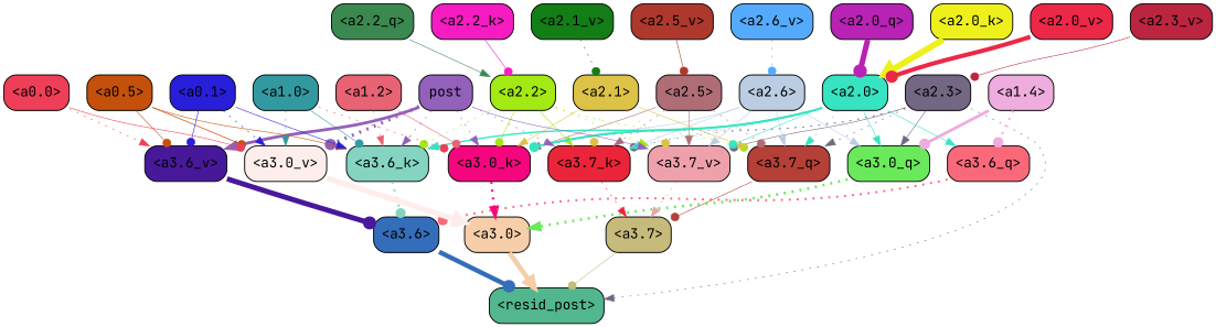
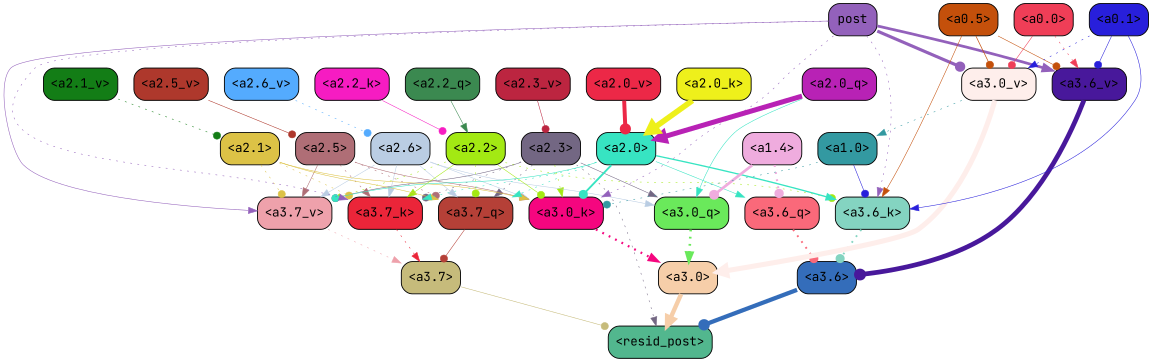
  strict digraph {
    fontname="JetBrains Mono"
    splines=true
    node [color=black fontname="JetBrains Mono" shape=box style="filled, rounded"]
    edge [arrowhead=dot color="#37e4c2" fontname="JetBrains Mono" penwidth=0.6 style=solid]
    "<a3.7>" [fillcolor="#c6bb7b"]
    "<resid_post>" [fillcolor="#52b78e"]
    "<a3.6>" [fillcolor="#346dba"]
    "<a3.0>" [fillcolor="#f6cea9"]
    "<a2.3>" [fillcolor="#736783"]
    "<a3.7_q>" [fillcolor="#b54037"]
    "<a3.0_q>" [fillcolor="#6ae95b"]
    "<a3.7_k>" [fillcolor="#eb2539"]
    "<a3.0_k>" [fillcolor="#f5067f"]
    "<a3.7_v>" [fillcolor="#eea1ab"]
    "<a3.6_q>" [fillcolor="#fa697a"]
    "<a3.6_k>" [fillcolor="#84d4c1"]
    "<a3.6_v>" [fillcolor="#48189b"]
    "<a3.0_v>" [fillcolor="#feeeeb"]
    "<a2.6>" [fillcolor="#bacde3"]
    "<a2.5>" [fillcolor="#af6e76"]
    "<a2.2>" [fillcolor="#a3e913"]
    "<a2.1>" [fillcolor="#dcc246"]
    "<a2.0>" [fillcolor="#37e4c2"]
    "<a1.4>" [fillcolor="#efacde"]
    n21 [fillcolor="#9361bb" label=post]
-   "<a1.2>" [fillcolor="#e86374"]
    "<a1.0>" [fillcolor="#3399a1"]
    "<a0.5>" [fillcolor="#c4500b"]
    "<a0.1>" [fillcolor="#281fdb"]
    "<a0.0>" [fillcolor="#ef3e57"]
    "<a2.2_q>" [fillcolor="#3b8950"]
    "<a2.0_q>" [fillcolor="#b822b5"]
    "<a2.2_k>" [fillcolor="#f61cc2"]
    "<a2.0_k>" [fillcolor="#eef01b"]
    "<a2.6_v>" [fillcolor="#54abfe"]
    "<a2.5_v>" [fillcolor="#ae382c"]
    "<a2.3_v>" [fillcolor="#bc2540"]
    "<a2.1_v>" [fillcolor="#137d16"]
    "<a2.0_v>" [fillcolor="#ec2847"]
    "<a3.7>" -> "<resid_post>" [color="#c6bb7b"]
    "<a3.6>" -> "<resid_post>" [color="#346dba" penwidth=4.7534414529800415]
    "<a3.0>" -> "<resid_post>" [color="#f6cea9" penwidth=4.898576855659485 arrowhead="" style=""]
    "<a2.3>" -> "<resid_post>" [arrowhead=normal color="#736783" style=dotted]
    "<a2.3>" -> "<a3.7_q>" [arrowhead=normal color="#736783" style=dotted]
    "<a2.3>" -> "<a3.0_q>" [arrowhead=normal color="#736783"]
    "<a2.3>" -> "<a3.7_k>" [color="#736783" style=dotted]
-   "<a2.3>" -> "<a3.0_k>" [arrowhead=normal color="#736783" style=dotted]
+   "<a2.3>" -> "<a3.0_k>" [arrowhead=normal color="#a3e913" style=dotted]
    "<a2.3>" -> "<a3.7_v>" [color="#736783"]
    "<a3.7_q>" -> "<a3.7>" [color="#b54037"]
    "<a3.0_q>" -> "<a3.0>" [arrowhead=normal color="#6ae95b" penwidth=2.870753765106201 style=dotted]
    "<a3.7_k>" -> "<a3.7>" [arrowhead=normal color="#eb2539" style=dotted]
    "<a3.0_k>" -> "<a3.0>" [arrowhead=normal color="#f5067f" penwidth=2.520303964614868 style=dotted]
    "<a3.7_v>" -> "<a3.7>" [arrowhead=normal color="#eea1ab" style=dotted]
    "<a3.6_q>" -> "<a3.6>" [color="#fa697a" penwidth=2.160832464694977 style=dotted]
    "<a3.6_k>" -> "<a3.6>" [color="#84d4c1" penwidth=2.13908451795578 style=dotted]
    "<a3.6_v>" -> "<a3.6>" [color="#48189b" penwidth=5.297133803367615]
    "<a3.0_v>" -> "<a3.0>" [color="#feeeeb" penwidth=5.680712580680847 arrowhead="" style=""]
    "<a2.6>" -> "<a3.7_q>" [color="#bacde3" arrowhead="" style=""]
    "<a2.6>" -> "<a3.0_q>" [color="#bacde3" arrowhead="" style=""]
    "<a2.6>" -> "<a3.7_k>" [color="#bacde3" arrowhead="" style=""]
    "<a2.6>" -> "<a3.0_k>" [color="#bacde3" arrowhead="" style=""]
    "<a2.6>" -> "<a3.7_v>" [color="#bacde3" arrowhead="" style=""]
    "<a2.5>" -> "<a3.7_q>" [color="#af6e76" style=dotted]
    "<a2.5>" -> "<a3.7_k>" [arrowhead=normal color="#af6e76" style=dotted]
    "<a2.5>" -> "<a3.0_k>" [arrowhead=normal color="#af6e76"]
    "<a2.5>" -> "<a3.7_v>" [arrowhead=normal color="#af6e76"]
    "<a2.2>" -> "<a3.7_q>" [color="#a3e913" style=dotted]
    "<a2.2>" -> "<a3.7_k>" [arrowhead=normal color="#a3e913"]
    "<a2.2>" -> "<a3.0_k>" [color="#a3e913"]
    "<a2.2>" -> "<a3.7_v>" [arrowhead=normal color="#a3e913" style=dotted]
    "<a2.2>" -> "<a3.6_k>" [color="#a3e913" style=dotted]
    "<a2.1>" -> "<a3.7_q>" [arrowhead=normal color="#dcc246"]
    "<a2.1>" -> "<a3.7_k>" [color="#dcc246" style=dotted]
    "<a2.1>" -> "<a3.0_k>" [arrowhead=normal color="#dcc246"]
    "<a2.1>" -> "<a3.7_v>" [color="#dcc246" style=dotted]
    "<a2.0>" -> "<a3.7_q>" [arrowhead=normal style=dotted]
-   "<a2.0>" -> "<a3.0_q>" [arrowhead=normal]
+   "<a2.0_q>" -> "<a3.0_q>" [arrowhead=normal]
    "<a2.0>" -> "<a3.7_k>" [arrowhead=normal style=dotted]
    "<a2.0>" -> "<a3.0_k>" [penwidth=2.095262974500656]
    "<a2.0>" -> "<a3.7_v>"
    "<a2.0>" -> "<a3.6_q>" [arrowhead=normal]
    "<a2.0>" -> "<a3.6_k>" [arrowhead=normal penwidth=1.4807794839143753]
    "<a1.4>" -> "<a3.0_q>" [color="#efacde" penwidth=3.0341034531593323]
    "<a1.4>" -> "<a3.6_q>" [color="#efacde" penwidth=2.425799250602722 style=dotted]
    n21 -> "<a3.7_k>" [arrowhead=normal color="#9361bb" style=dotted]
    n21 -> "<a3.0_k>" [arrowhead=normal color="#9361bb" style=dotted]
    n21 -> "<a3.7_v>" [arrowhead=normal color="#9361bb"]
    n21 -> "<a3.6_k>" [arrowhead=normal color="#9361bb" style=dotted]
    n21 -> "<a3.6_v>" [arrowhead=normal color="#9361bb" penwidth=3.067279100418091]
-   n21 -> "<a3.0_v>" [color="#9361bb" penwidth=3.5202720761299133 style=dotted]
-   "<a1.2>" -> "<a3.0_k>" [color="#e86374"]
-   "<a1.2>" -> "<a3.6_k>" [arrowhead=normal color="#e86374" style=dotted]
-   "<a1.0>" -> "<a3.0_k>" [color="#ef3e57" style=dotted]
-   "<a1.0>" -> "<a3.6_k>" [color="#3399a1"]
-   "<a1.0>" -> "<a3.0_v>" [arrowhead=normal color="#3399a1" style=dotted]
+   n21 -> "<a3.0_v>" [color="#9361bb" penwidth=3.5202720761299133]
+   "<a1.0>" -> "<a3.0_k>" [color="#3399a1" style=dotted]
+   "<a1.0>" -> "<a3.6_k>" [color="#281fdb"]
+   "<a3.0_v>" -> "<a1.0>" [arrowhead=normal color="#3399a1" style=dotted]
    "<a0.5>" -> "<a3.6_k>" [arrowhead=normal color="#c4500b"]
    "<a0.5>" -> "<a3.6_v>" [color="#c4500b"]
    "<a0.5>" -> "<a3.0_v>" [color="#c4500b" penwidth=0.764040544629097]
    "<a0.1>" -> "<a3.6_k>" [arrowhead=normal color="#281fdb"]
    "<a0.1>" -> "<a3.6_v>" [color="#281fdb"]
    "<a0.1>" -> "<a3.0_v>" [arrowhead=normal color="#281fdb" style=dotted]
    "<a0.0>" -> "<a3.6_v>" [arrowhead=normal color="#ef3e57" style=dotted]
    "<a0.0>" -> "<a3.0_v>" [color="#ef3e57"]
    "<a2.2_q>" -> "<a2.2>" [arrowhead=normal color="#3b8950"]
-   "<a2.0_q>" -> "<a2.0>" [color="#b822b5" penwidth=5.606565475463867]
+   "<a2.0_q>" -> "<a2.0>" [arrowhead=normal color="#b822b5" penwidth=5.606565475463867]
    "<a2.2_k>" -> "<a2.2>" [color="#f61cc2"]
    "<a2.0_k>" -> "<a2.0>" [color="#eef01b" penwidth=6.344284534454346 arrowhead="" style=""]
    "<a2.6_v>" -> "<a2.6>" [color="#54abfe" style=dotted]
    "<a2.5_v>" -> "<a2.5>" [color="#ae382c"]
    "<a2.3_v>" -> "<a2.3>" [color="#bc2540"]
    "<a2.1_v>" -> "<a2.1>" [color="#137d16" style=dotted]
    "<a2.0_v>" -> "<a2.0>" [color="#ec2847" penwidth=4.422677040100098]
  }
